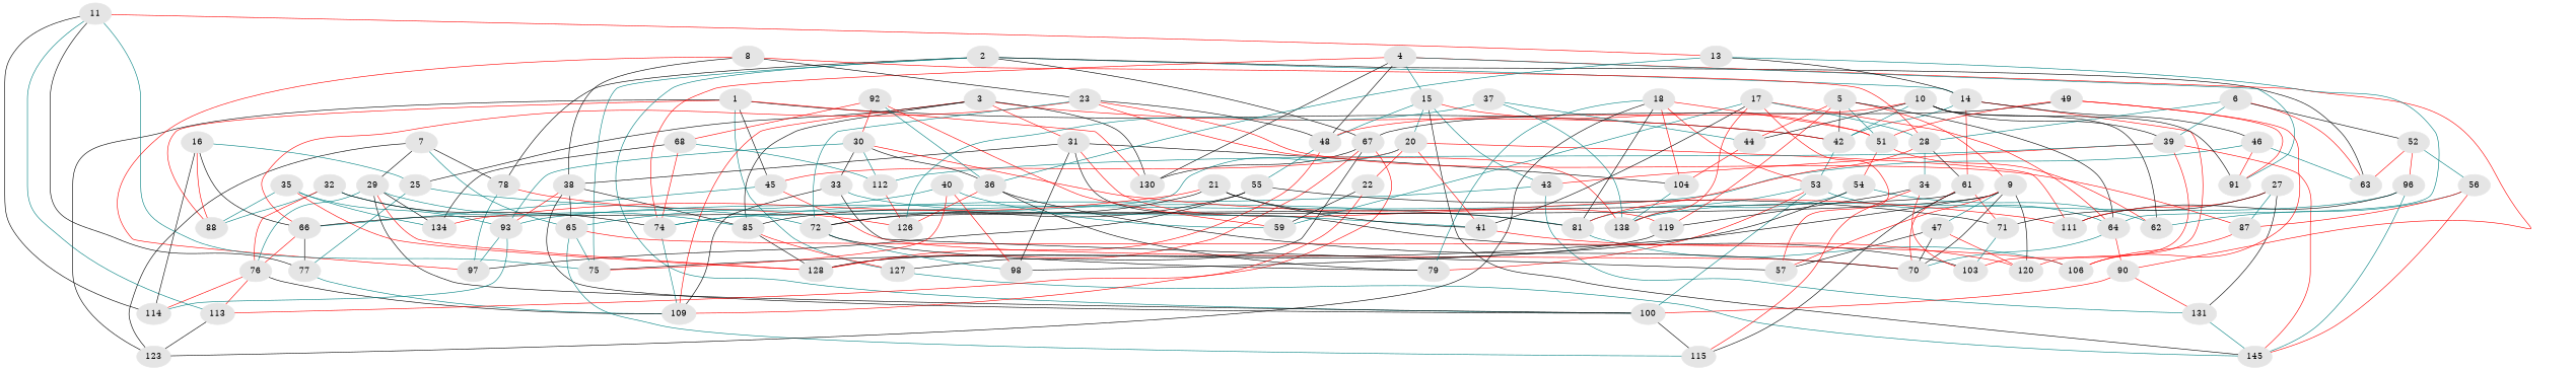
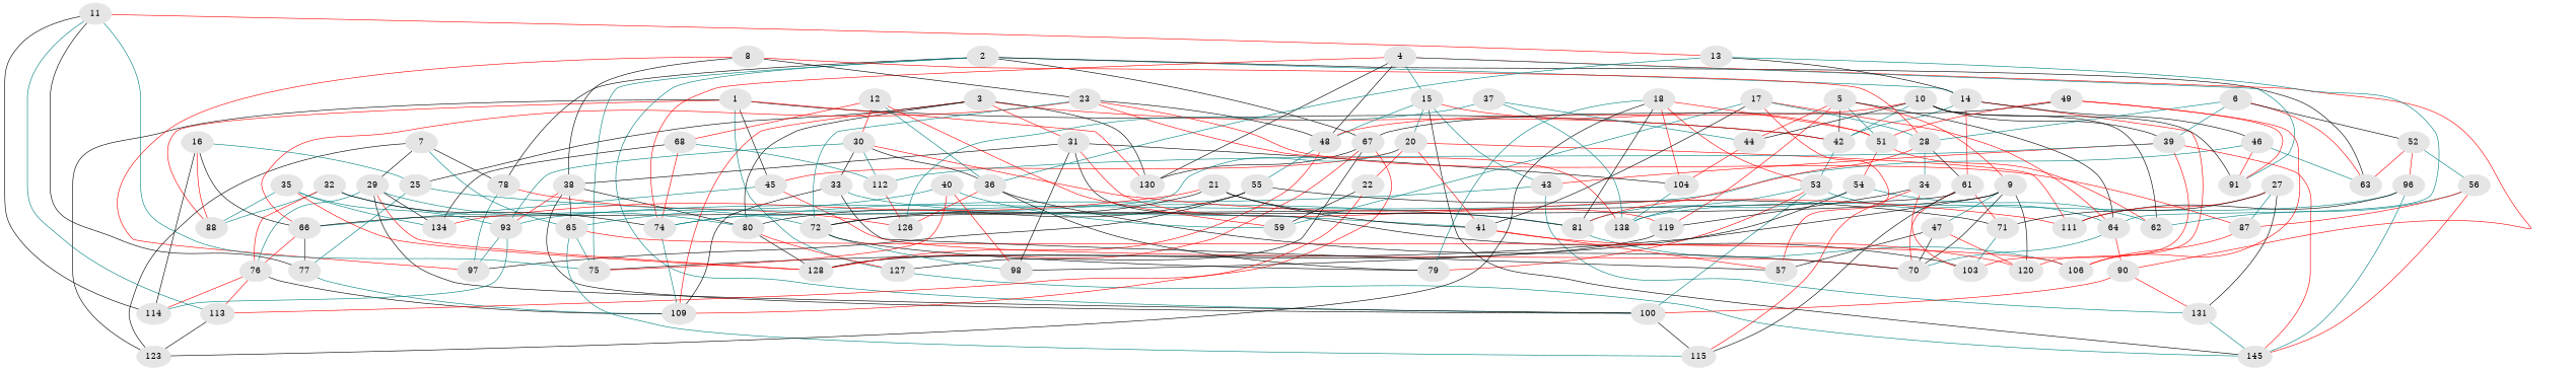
  graph {
    node [color=gray90 style=filled]
    edge [color=red]
    1 [super="+105"]
    42 [super="+84"]
    45
    88
    123
    127
    130
    53 [super="+142"]
    70 [super="+136"]
    66 [super="+86"]
    145 [super="+146"]
    2 [super="+83"]
    14 [super="+101"]
    63
    67 [super="+129"]
    75 [super="+122"]
    78
    100 [super="+137"]
    120
    46
    61 [super="+141"]
    109 [super="+116"]
    128 [super="+140"]
    97
    126
    115
    3 [super="+92"]
    25
    31 [super="+148"]
-   80 [super="+147" label=85]
+   80 [super="+147"]
    77
    81 [super="+95"]
    119
    38 [super="+94"]
    104
    98
    103
    4 [super="+24"]
    15 [super="+19"]
    48 [super="+143"]
    74 [super="+133"]
    90
    91
    51 [super="+110"]
    20 [super="+58"]
    43
    55
    131
    5 [super="+82"]
    9 [super="+26"]
    44
    64 [super="+132"]
    47
    72 [super="+144"]
    62
    54
    28 [super="+117"]
    34 [super="+50"]
    6
    39 [super="+102"]
    52
    112
    56
    96
    29 [super="+89"]
    134
    76 [super="+121"]
    7
    65 [super="+124"]
    106
    23 [super="+60"]
    138 [super="+139"]
    87
    8
    93 [super="+125"]
    57
    79
    10 [super="+108"]
    11 [super="+118"]
    13
    113
    114
    36 [super="+85"]
    30 [super="+135"]
    111
    33
-   12 [label=92]
+   12
    59
    68
    71
    41 [super="+69"]
    22
    16
    17 [super="+99"]
    18 [super="+107"]
    21
    27
    32
    35
    37
    40
    49
    1 -- 42 [color=black]
    1 -- 45 [color=black]
    1 -- 88
    1 -- 123 [color=black]
    1 -- 127 [color=teal]
    1 -- 130
    42 -- 53 [color=teal]
    45 -- 70
    45 -- 66 [color=teal]
    127 -- 145 [color=teal]
    53 -- 100 [color=teal]
    53 -- 64 [color=teal]
    53 -- 138 [color=teal]
    53 -- 79
    66 -- 77 [color=black]
    66 -- 76
    2 -- 14 [color=teal]
    2 -- 63 [color=black]
    2 -- 67 [color=black]
    2 -- 75 [color=teal]
    2 -- 78 [color=black]
    2 -- 100 [color=teal]
    14 -- 42 [color=teal]
    14 -- 120
    14 -- 46 [color=black]
    14 -- 61
    67 -- 127 [color=black]
    67 -- 130 [color=black]
    67 -- 109
    67 -- 128
    78 -- 97 [color=teal]
    78 -- 126
    100 -- 115 [color=black]
    46 -- 63 [color=teal]
    46 -- 91
    46 -- 93 [color=teal]
    61 -- 70
    61 -- 66 [color=black]
    61 -- 115 [color=black]
    61 -- 71
    3 -- 42
    3 -- 130 [color=black]
    3 -- 109
    3 -- 25 [color=black]
    3 -- 31
    3 -- 80 [color=black]
    25 -- 77 [color=teal]
    25 -- 81 [color=teal]
    31 -- 119
    31 -- 38 [color=black]
    31 -- 104 [color=black]
    31 -- 98 [color=black]
    31 -- 103 [color=black]
    80 -- 127
    80 -- 128 [color=black]
    77 -- 109 [color=teal]
    81 -- 106 [color=teal]
    119 -- 128 [color=black]
    38 -- 100 [color=black]
    38 -- 80 [color=black]
    38 -- 65 [color=black]
    38 -- 93
    104 -- 138 [color=teal]
    4 -- 130 [color=black]
    4 -- 15 [color=teal]
    4 -- 48 [color=black]
    4 -- 74
    4 -- 90
    4 -- 91 [color=teal]
    15 -- 145 [color=black]
    15 -- 48 [color=teal]
    15 -- 51
    15 -- 20 [color=teal]
    15 -- 43 [color=teal]
    48 -- 128
    48 -- 55 [color=teal]
    74 -- 109 [color=teal]
    90 -- 100
    90 -- 131
    51 -- 62
    51 -- 54
    20 -- 45
    20 -- 74 [color=teal]
    20 -- 111
    20 -- 41
    20 -- 22
    43 -- 74 [color=teal]
    43 -- 131 [color=teal]
    55 -- 97 [color=black]
    55 -- 80 [color=black]
    55 -- 71 [color=black]
    131 -- 145 [color=teal]
    5 -- 42 [color=black]
    5 -- 119
    5 -- 51 [color=teal]
    5 -- 9
    5 -- 44
    5 -- 64 [color=black]
    9 -- 70 [color=black]
    9 -- 75 [color=black]
    9 -- 120 [color=black]
    9 -- 47 [color=teal]
    9 -- 72 [color=black]
    44 -- 104
    64 -- 70 [color=teal]
    64 -- 90
    47 -- 70 [color=black]
    47 -- 120
    47 -- 57 [color=black]
    72 -- 98 [color=teal]
    72 -- 79 [color=black]
    54 -- 81 [color=teal]
    54 -- 98 [color=black]
    54 -- 62 [color=teal]
    28 -- 61 [color=black]
    28 -- 81
    28 -- 34 [color=teal]
    34 -- 115
    34 -- 119 [color=black]
    34 -- 103
    6 -- 63
    6 -- 28 [color=teal]
    6 -- 39 [color=teal]
    6 -- 52 [color=black]
    39 -- 145
    39 -- 103
    39 -- 43
    39 -- 112 [color=teal]
    52 -- 63
    52 -- 56 [color=teal]
    52 -- 96
    112 -- 126
    56 -- 145
    56 -- 62 [color=teal]
    56 -- 87
    96 -- 145 [color=teal]
    96 -- 138 [color=teal]
    96 -- 111 [color=black]
    29 -- 100 [color=black]
    29 -- 128
    29 -- 72 [color=teal]
    29 -- 134 [color=black]
    29 -- 76 [color=teal]
    76 -- 109 [color=black]
    76 -- 113
    76 -- 114
    7 -- 123 [color=black]
    7 -- 78 [color=black]
    7 -- 29 [color=black]
    7 -- 65 [color=teal]
    65 -- 75 [color=teal]
    65 -- 115 [color=teal]
    65 -- 106
    23 -- 66
    23 -- 48 [color=black]
    23 -- 72 [color=teal]
    23 -- 138
    23 -- 87
    87 -- 106
    8 -- 97
    8 -- 38 [color=black]
    8 -- 28
    8 -- 23 [color=black]
    93 -- 97 [color=teal]
    93 -- 114 [color=teal]
    10 -- 42 [color=teal]
    10 -- 48
    10 -- 91 [color=black]
    10 -- 44 [color=black]
    10 -- 62 [color=black]
    10 -- 39 [color=black]
    11 -- 75 [color=teal weight=2]
    11 -- 77 [color=black]
    11 -- 13
    11 -- 113 [color=teal]
    11 -- 114 [color=black]
    13 -- 14 [color=black]
    13 -- 64 [color=teal]
    13 -- 36 [color=teal]
    113 -- 123 [color=black]
    36 -- 70 [color=black]
    36 -- 126
    36 -- 79 [color=black]
    30 -- 112 [color=teal]
    30 -- 93 [color=teal]
    30 -- 36 [color=black]
    30 -- 111
    30 -- 33 [color=black]
    33 -- 109 [color=black]
    33 -- 57 [color=black]
    33 -- 41 [color=teal]
    12 -- 36 [color=teal]
    12 -- 30
    12 -- 59
    12 -- 68
    68 -- 74
    68 -- 112 [color=teal]
    68 -- 134 [color=black]
    71 -- 103 [color=teal]
    41 -- 120
-   9 -- 57
+   41 -- 57
    22 -- 113
    22 -- 59 [color=black]
    16 -- 88
    16 -- 66 [color=black]
    16 -- 25 [color=teal]
    16 -- 114 [color=black]
    17 -- 64
    17 -- 28 [color=teal]
-   17 -- 138
    17 -- 57
    17 -- 59 [color=teal]
    17 -- 41 [color=black]
    18 -- 123 [color=black]
    18 -- 53
    18 -- 81 [color=black]
    18 -- 104
    18 -- 51
    18 -- 79 [color=teal]
    21 -- 81 [color=black]
    21 -- 72 [color=black]
    21 -- 134
    21 -- 41 [color=black]
    27 -- 131 [color=black]
    27 -- 87 [color=teal]
    27 -- 111
    27 -- 71 [color=black]
    32 -- 88 [color=teal]
    32 -- 80 [color=teal]
    32 -- 74 [color=black]
    32 -- 76
    35 -- 88 [color=teal]
    35 -- 128
    35 -- 134 [color=teal]
    35 -- 93 [color=teal]
    37 -- 126 [color=teal]
    37 -- 44 [color=teal]
    37 -- 138 [color=teal]
    40 -- 75
    40 -- 98
    40 -- 65 [color=teal]
    40 -- 59 [color=teal]
    49 -- 67 [color=black]
    49 -- 91
    49 -- 51
    49 -- 106
  }
